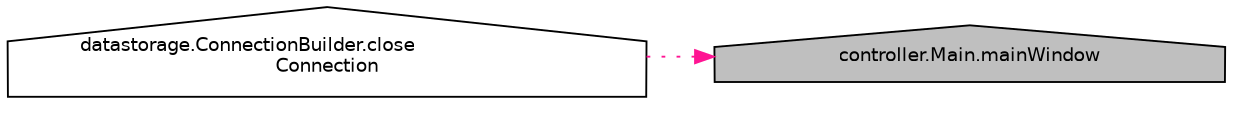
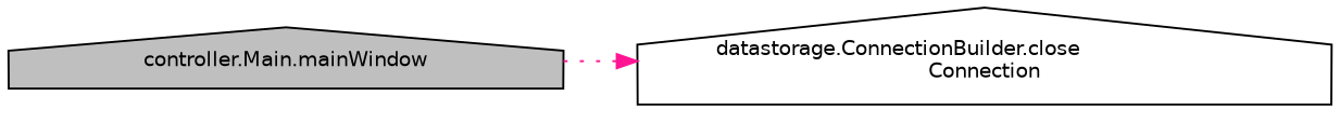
  digraph {
    rankdir=LR
    node [color=black fontname=Helvetica fontsize=10 shape=house style=filled]
    n1 [fillcolor=grey75 fontcolor=black height=0.2 label="controller.Main.mainWindow" width=0.4]
    n2 [fillcolor=white height=0.2 label="datastorage.ConnectionBuilder.close\lConnection" width=0.4]
-   n2 -> n1 [color=deeppink fontname=Helvetica fontsize=10 labelfontname=Helvetica labelfontsize=10 style=dotted]
+   n1 -> n2 [color=deeppink fontname=Helvetica fontsize=10 labelfontname=Helvetica labelfontsize=10 style=dotted]
  }
